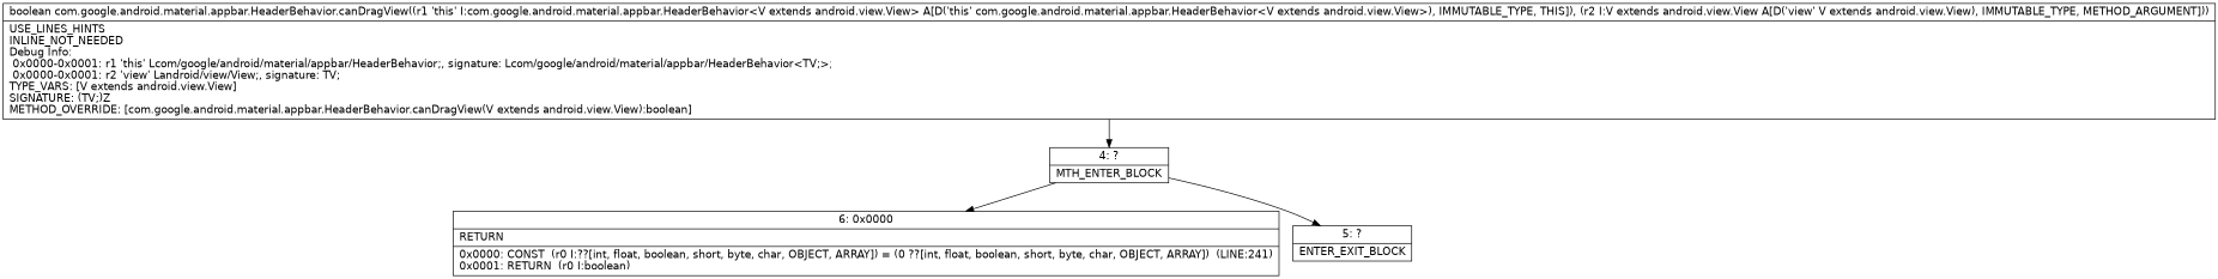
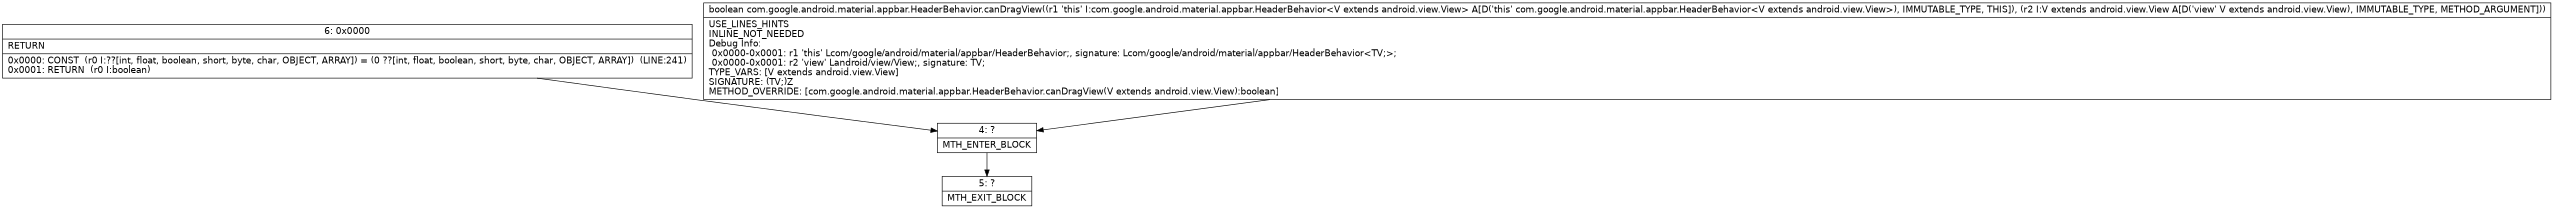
  digraph {
    fontname="DejaVu Sans"
    node [fontname="DejaVu Sans" shape=record]
    edge [fontname="DejaVu Sans"]
    n1 [label="{4\:\ ?|MTH_ENTER_BLOCK\l}"]
    n2 [label="{6\:\ 0x0000|RETURN\l|0x0000: CONST  (r0 I:??[int, float, boolean, short, byte, char, OBJECT, ARRAY]) = (0 ??[int, float, boolean, short, byte, char, OBJECT, ARRAY])  (LINE:241)\l0x0001: RETURN  (r0 I:boolean) \l}"]
-   n3 [label="{5\:\ ?|ENTER_EXIT_BLOCK\l}"]
+   n3 [label="{5\:\ ?|MTH_EXIT_BLOCK\l}"]
    n4 [label="{boolean com.google.android.material.appbar.HeaderBehavior.canDragView((r1 'this' I:com.google.android.material.appbar.HeaderBehavior\<V extends android.view.View\> A[D('this' com.google.android.material.appbar.HeaderBehavior\<V extends android.view.View\>), IMMUTABLE_TYPE, THIS]), (r2 I:V extends android.view.View A[D('view' V extends android.view.View), IMMUTABLE_TYPE, METHOD_ARGUMENT]))  | USE_LINES_HINTS\lINLINE_NOT_NEEDED\lDebug Info:\l  0x0000\-0x0001: r1 'this' Lcom\/google\/android\/material\/appbar\/HeaderBehavior;, signature: Lcom\/google\/android\/material\/appbar\/HeaderBehavior\<TV;\>;\l  0x0000\-0x0001: r2 'view' Landroid\/view\/View;, signature: TV;\lTYPE_VARS: [V extends android.view.View]\lSIGNATURE: (TV;)Z\lMETHOD_OVERRIDE: [com.google.android.material.appbar.HeaderBehavior.canDragView(V extends android.view.View):boolean]\l}"]
-   n1 -> n2
+   n2 -> n1
    n1 -> n3
    n4 -> n1
  }
